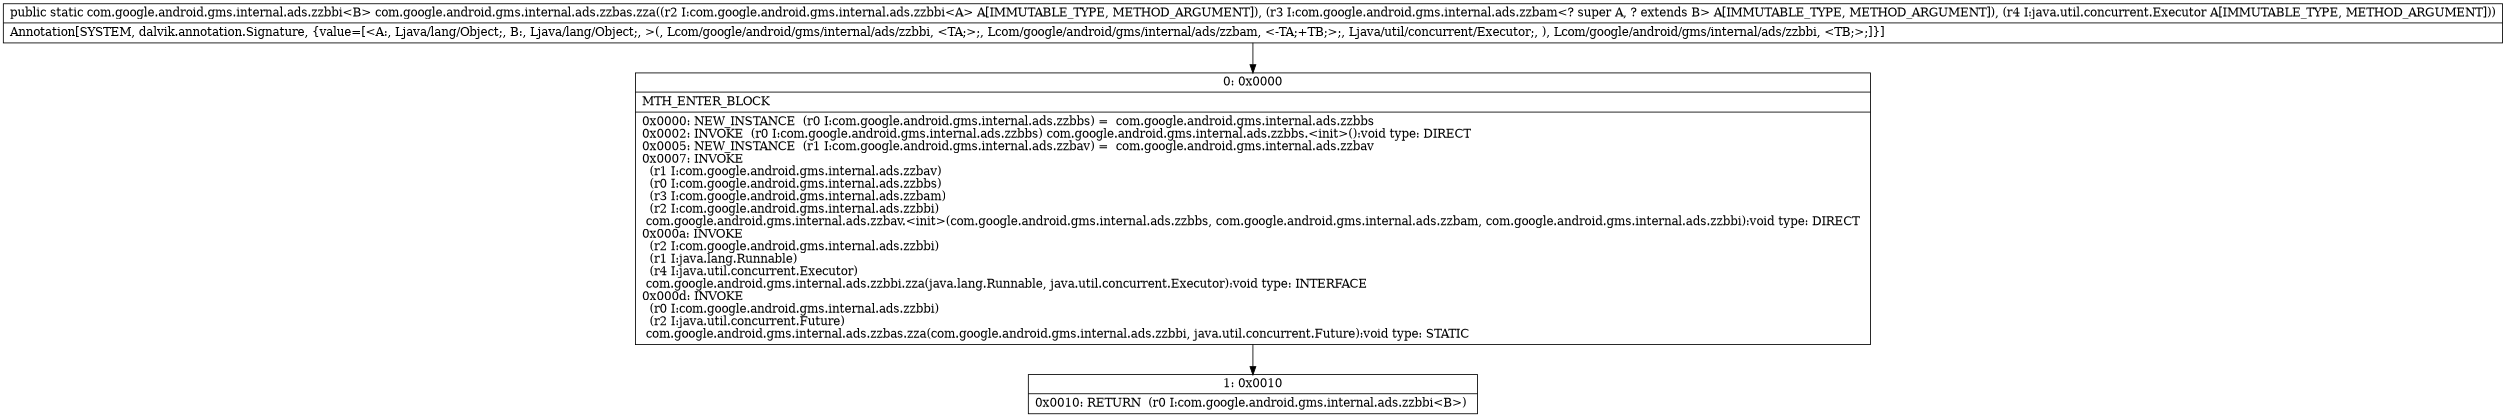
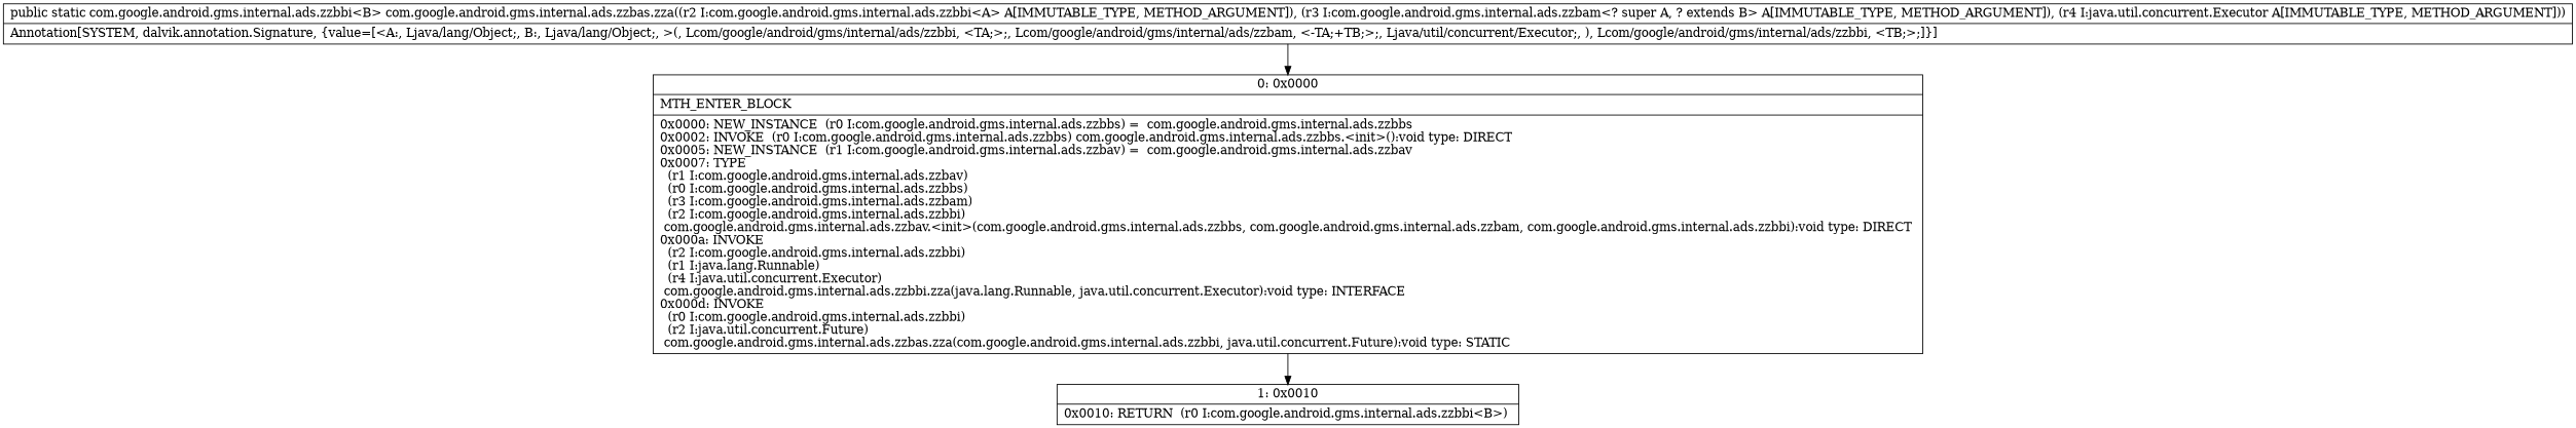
  digraph {
    node [shape=record]
-   n1 [label="{0\:\ 0x0000|MTH_ENTER_BLOCK\l|0x0000: NEW_INSTANCE  (r0 I:com.google.android.gms.internal.ads.zzbbs) =  com.google.android.gms.internal.ads.zzbbs \l0x0002: INVOKE  (r0 I:com.google.android.gms.internal.ads.zzbbs) com.google.android.gms.internal.ads.zzbbs.\<init\>():void type: DIRECT \l0x0005: NEW_INSTANCE  (r1 I:com.google.android.gms.internal.ads.zzbav) =  com.google.android.gms.internal.ads.zzbav \l0x0007: INVOKE  \l  (r1 I:com.google.android.gms.internal.ads.zzbav)\l  (r0 I:com.google.android.gms.internal.ads.zzbbs)\l  (r3 I:com.google.android.gms.internal.ads.zzbam)\l  (r2 I:com.google.android.gms.internal.ads.zzbbi)\l com.google.android.gms.internal.ads.zzbav.\<init\>(com.google.android.gms.internal.ads.zzbbs, com.google.android.gms.internal.ads.zzbam, com.google.android.gms.internal.ads.zzbbi):void type: DIRECT \l0x000a: INVOKE  \l  (r2 I:com.google.android.gms.internal.ads.zzbbi)\l  (r1 I:java.lang.Runnable)\l  (r4 I:java.util.concurrent.Executor)\l com.google.android.gms.internal.ads.zzbbi.zza(java.lang.Runnable, java.util.concurrent.Executor):void type: INTERFACE \l0x000d: INVOKE  \l  (r0 I:com.google.android.gms.internal.ads.zzbbi)\l  (r2 I:java.util.concurrent.Future)\l com.google.android.gms.internal.ads.zzbas.zza(com.google.android.gms.internal.ads.zzbbi, java.util.concurrent.Future):void type: STATIC \l}"]
+   n1 [label="{0\:\ 0x0000|MTH_ENTER_BLOCK\l|0x0000: NEW_INSTANCE  (r0 I:com.google.android.gms.internal.ads.zzbbs) =  com.google.android.gms.internal.ads.zzbbs \l0x0002: INVOKE  (r0 I:com.google.android.gms.internal.ads.zzbbs) com.google.android.gms.internal.ads.zzbbs.\<init\>():void type: DIRECT \l0x0005: NEW_INSTANCE  (r1 I:com.google.android.gms.internal.ads.zzbav) =  com.google.android.gms.internal.ads.zzbav \l0x0007: TYPE  \l  (r1 I:com.google.android.gms.internal.ads.zzbav)\l  (r0 I:com.google.android.gms.internal.ads.zzbbs)\l  (r3 I:com.google.android.gms.internal.ads.zzbam)\l  (r2 I:com.google.android.gms.internal.ads.zzbbi)\l com.google.android.gms.internal.ads.zzbav.\<init\>(com.google.android.gms.internal.ads.zzbbs, com.google.android.gms.internal.ads.zzbam, com.google.android.gms.internal.ads.zzbbi):void type: DIRECT \l0x000a: INVOKE  \l  (r2 I:com.google.android.gms.internal.ads.zzbbi)\l  (r1 I:java.lang.Runnable)\l  (r4 I:java.util.concurrent.Executor)\l com.google.android.gms.internal.ads.zzbbi.zza(java.lang.Runnable, java.util.concurrent.Executor):void type: INTERFACE \l0x000d: INVOKE  \l  (r0 I:com.google.android.gms.internal.ads.zzbbi)\l  (r2 I:java.util.concurrent.Future)\l com.google.android.gms.internal.ads.zzbas.zza(com.google.android.gms.internal.ads.zzbbi, java.util.concurrent.Future):void type: STATIC \l}"]
    n2 [label="{1\:\ 0x0010|0x0010: RETURN  (r0 I:com.google.android.gms.internal.ads.zzbbi\<B\>) \l}"]
    n3 [label="{public static com.google.android.gms.internal.ads.zzbbi\<B\> com.google.android.gms.internal.ads.zzbas.zza((r2 I:com.google.android.gms.internal.ads.zzbbi\<A\> A[IMMUTABLE_TYPE, METHOD_ARGUMENT]), (r3 I:com.google.android.gms.internal.ads.zzbam\<? super A, ? extends B\> A[IMMUTABLE_TYPE, METHOD_ARGUMENT]), (r4 I:java.util.concurrent.Executor A[IMMUTABLE_TYPE, METHOD_ARGUMENT]))  | Annotation[SYSTEM, dalvik.annotation.Signature, \{value=[\<A:, Ljava\/lang\/Object;, B:, Ljava\/lang\/Object;, \>(, Lcom\/google\/android\/gms\/internal\/ads\/zzbbi, \<TA;\>;, Lcom\/google\/android\/gms\/internal\/ads\/zzbam, \<\-TA;+TB;\>;, Ljava\/util\/concurrent\/Executor;, ), Lcom\/google\/android\/gms\/internal\/ads\/zzbbi, \<TB;\>;]\}]\l}"]
    n1 -> n2
    n3 -> n1
  }
